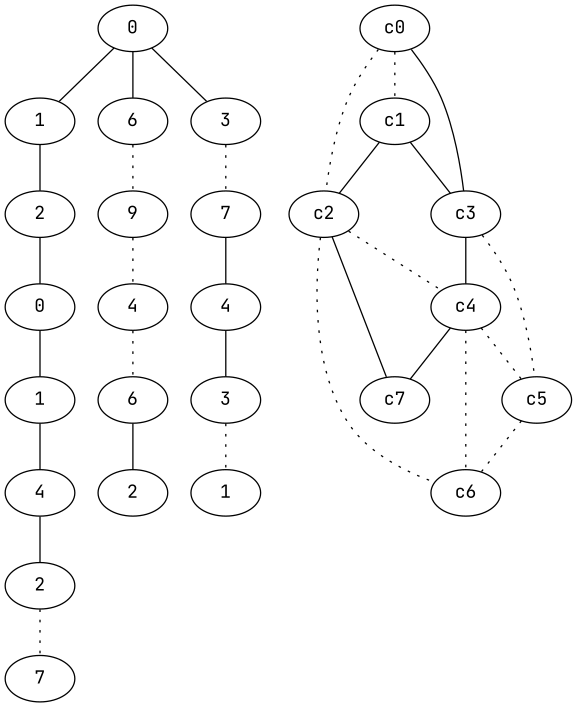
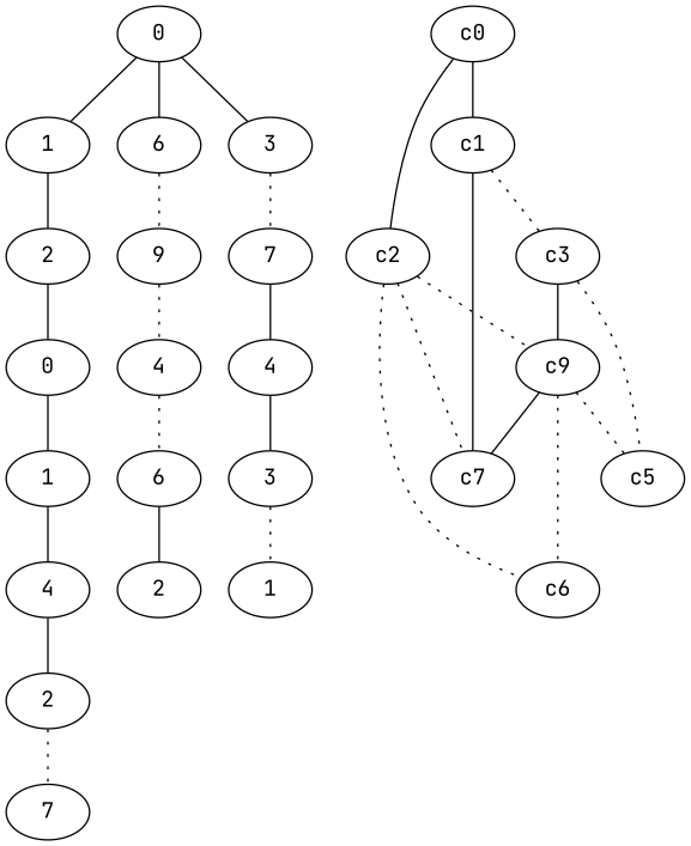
  graph {
    fontname="JetBrains Mono"
    node [fontname="JetBrains Mono"]
    edge [fontname="JetBrains Mono"]
    n1 [label=0]
    n2 [label=1]
    n3 [label=6]
    n4 [label=3]
    n5 [label=2]
    n6 [label=9]
    n7 [label=7]
    n8 [label=0]
    n9 [label=1]
    n10 [label=4]
    n11 [label=2]
    n12 [label=7]
    n13 [label=4]
    n14 [label=6]
    n15 [label=2]
    n16 [label=4]
    n17 [label=3]
    n18 [label=1]
    c0
    c1
    c2
    c3
    c6
-   c4
+   c4 [label=c9]
    c7
    c5
    n1 -- n2
    n1 -- n3
    n1 -- n4
    n2 -- n5
    n3 -- n6 [style=dotted]
    n4 -- n7 [style=dotted]
    n5 -- n8
    n6 -- n13 [style=dotted]
    n7 -- n16
    n8 -- n9
    n9 -- n10
    n10 -- n11
    n11 -- n12 [style=dotted]
    n13 -- n14 [style=dotted]
    n14 -- n15
    n16 -- n17
    n17 -- n18 [style=dotted]
-   c0 -- c1 [style=dotted]
-   c0 -- c2 [style=dotted]
-   c0 -- c3
-   c1 -- c2
-   c1 -- c3 [style=solid]
+   c0 -- c1
+   c0 -- c2
+   c1 -- c7
+   c1 -- c3 [style=dotted]
    c2 -- c6 [style=dotted]
    c2 -- c4 [style=dotted]
-   c2 -- c7 [style=solid]
+   c2 -- c7 [style=dotted]
    c3 -- c4
    c3 -- c5 [style=dotted]
    c4 -- c6 [style=dotted]
    c4 -- c7
    c4 -- c5 [style=dotted]
-   c5 -- c6 [style=dotted]
  }
